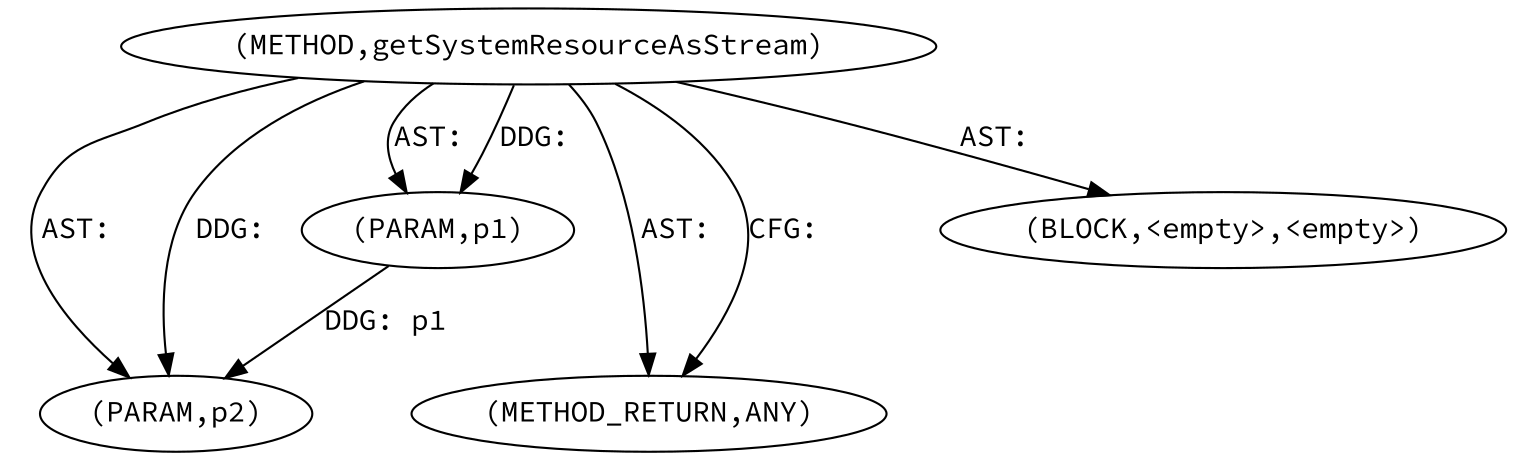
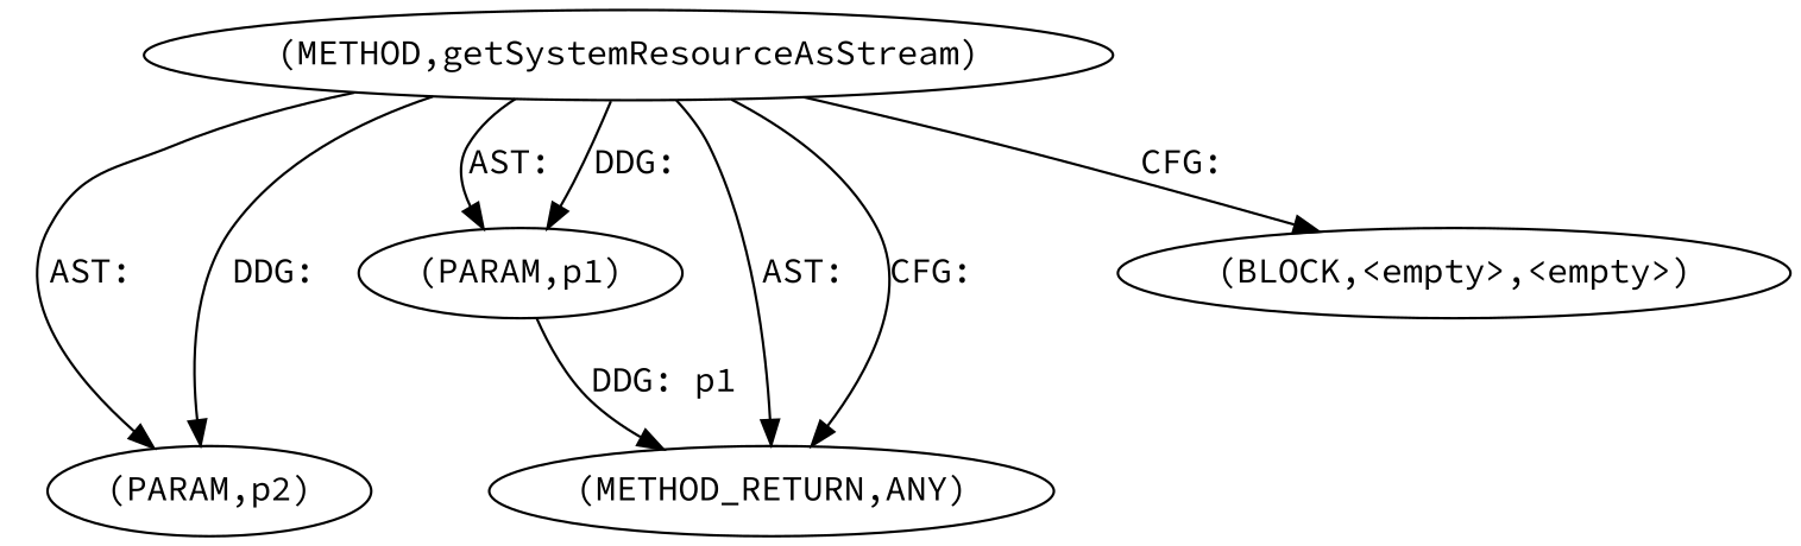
  digraph {
    fontname="Source Code Pro"
    node [fontname="Source Code Pro"]
    edge [fontname="Source Code Pro"]
    n1 [label=<(METHOD,getSystemResourceAsStream)>]
    n2 [label=<(PARAM,p1)>]
    n3 [label=<(PARAM,p2)>]
    n4 [label=<(BLOCK,&lt;empty&gt;,&lt;empty&gt;)>]
    n5 [label=<(METHOD_RETURN,ANY)>]
    n1 -> n2 [label="AST: "]
    n1 -> n2 [label="DDG: "]
    n1 -> n3 [label="AST: "]
    n1 -> n3 [label="DDG: "]
-   n1 -> n4 [label="AST: "]
+   n1 -> n4 [label="CFG: "]
    n1 -> n5 [label="AST: "]
    n1 -> n5 [label="CFG: "]
-   n2 -> n3 [label="DDG: p1"]
+   n2 -> n5 [label="DDG: p1"]
  }
